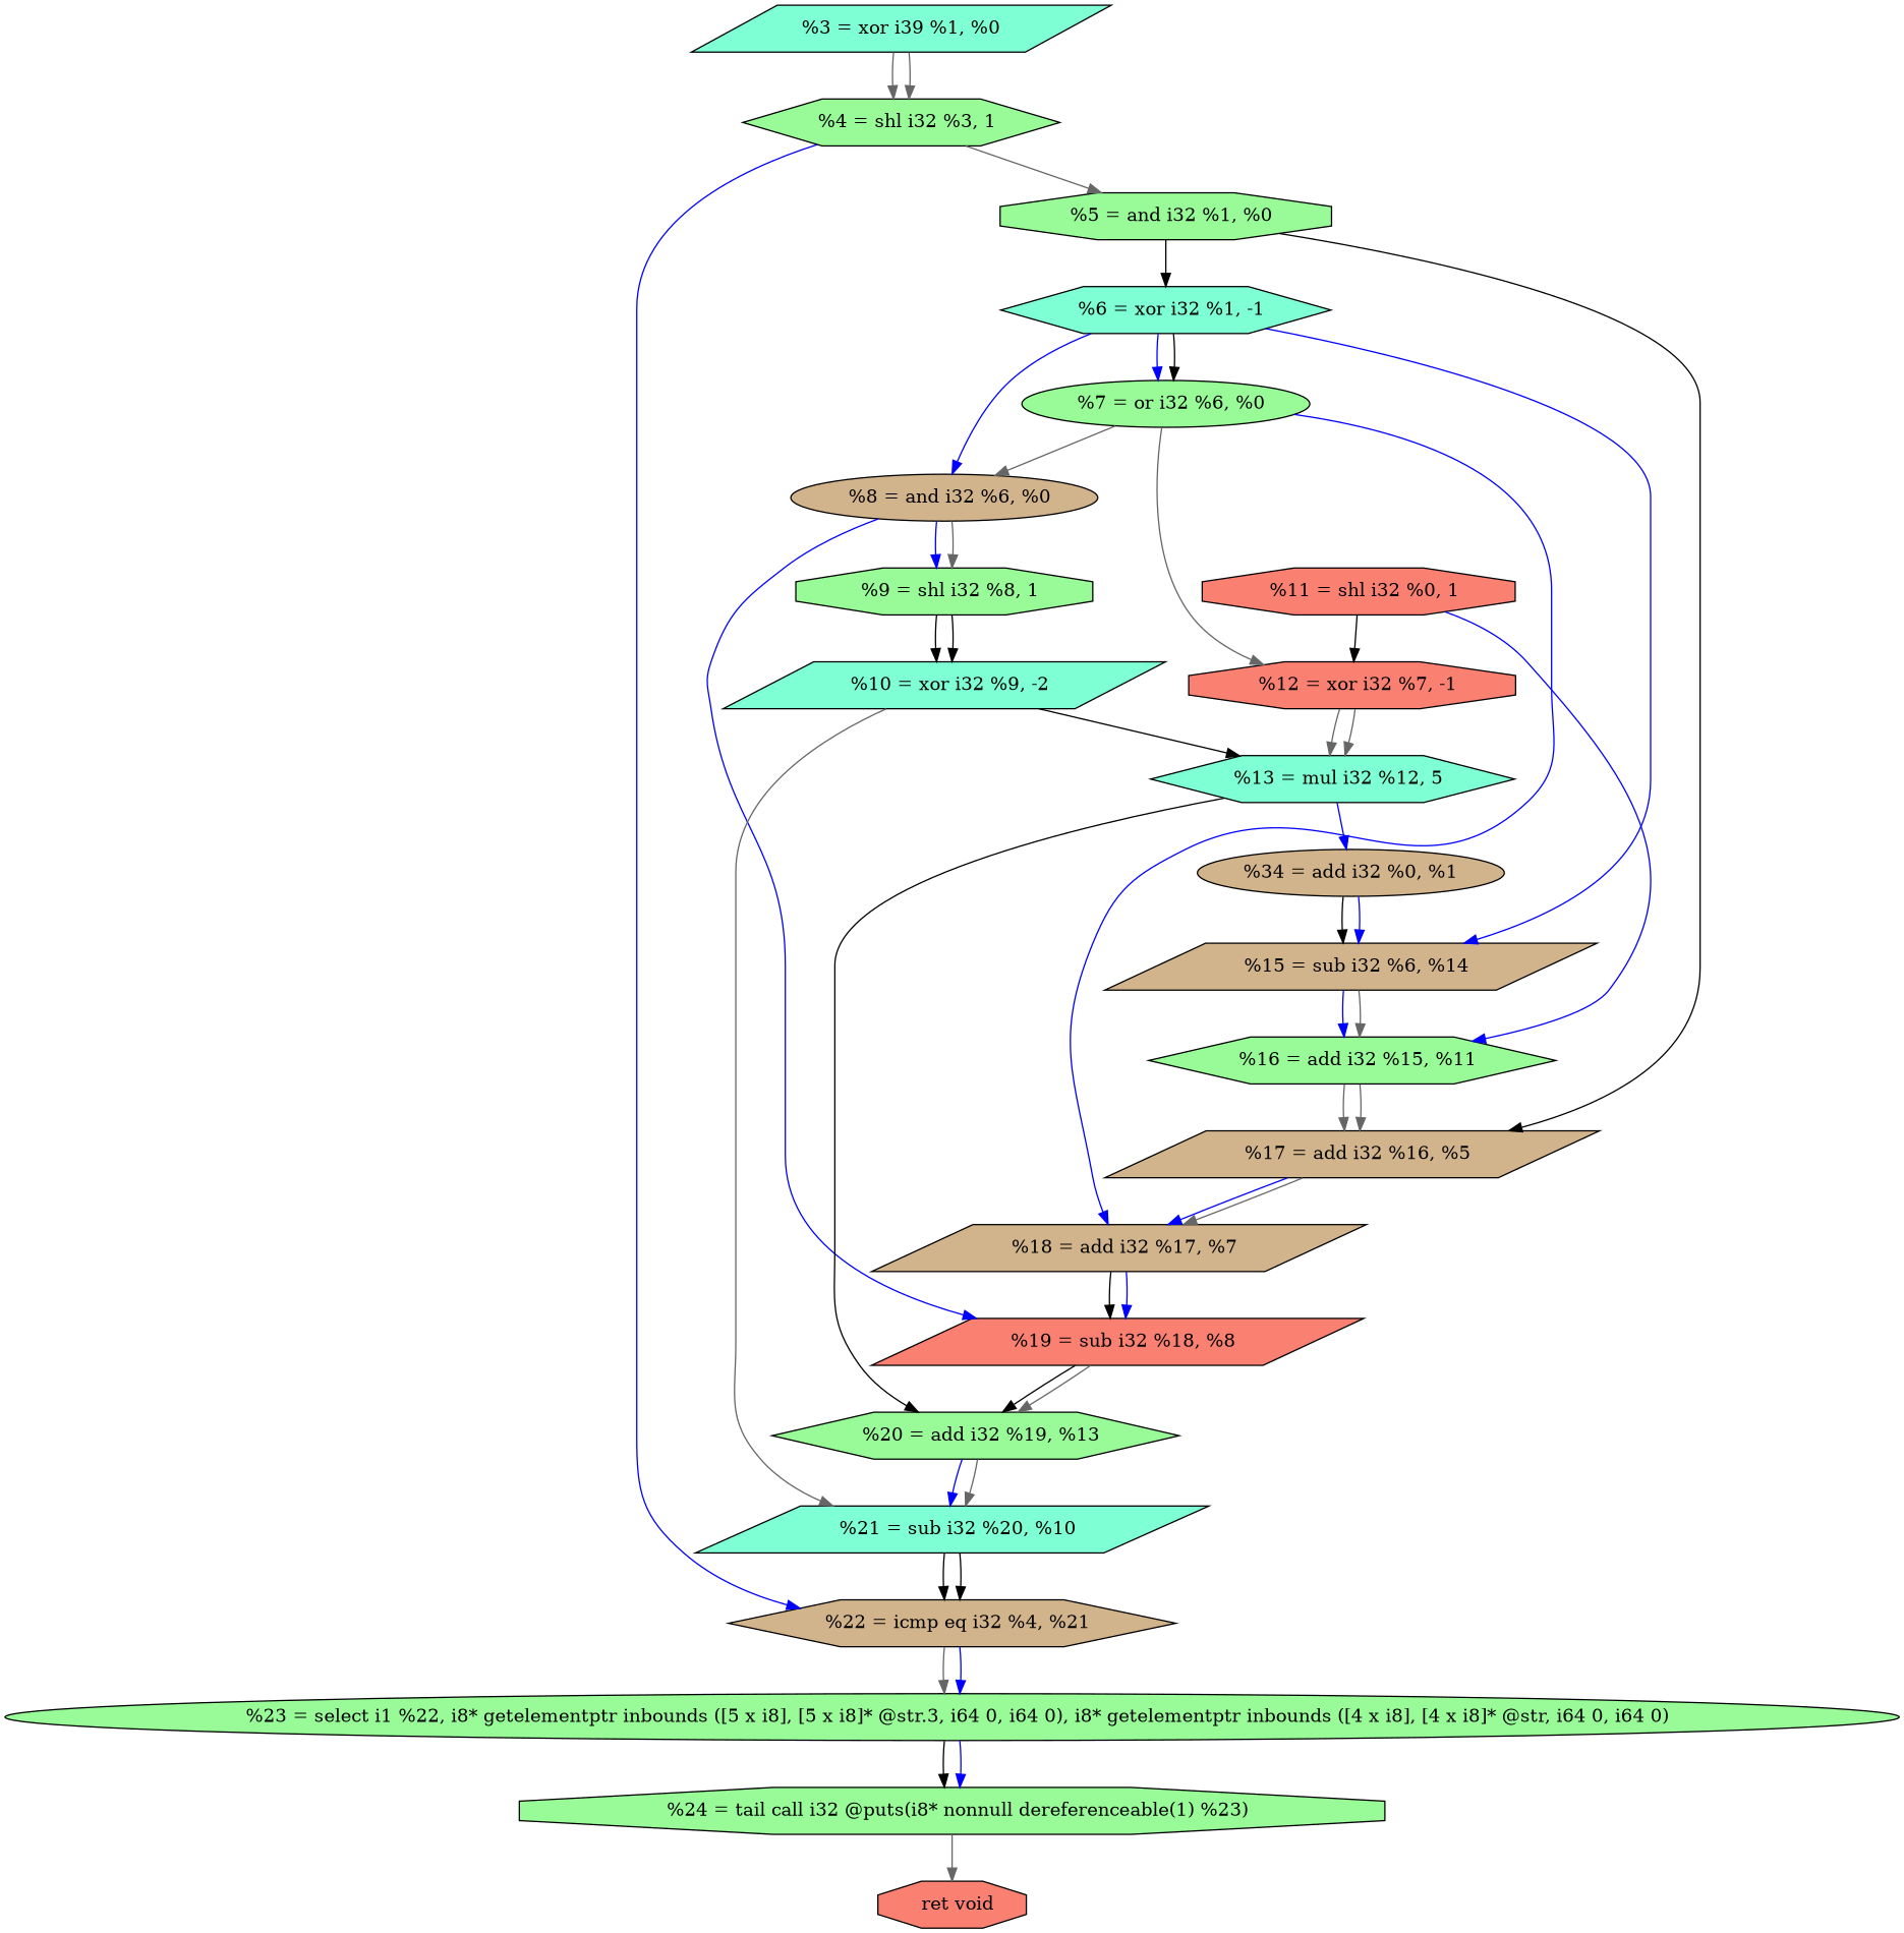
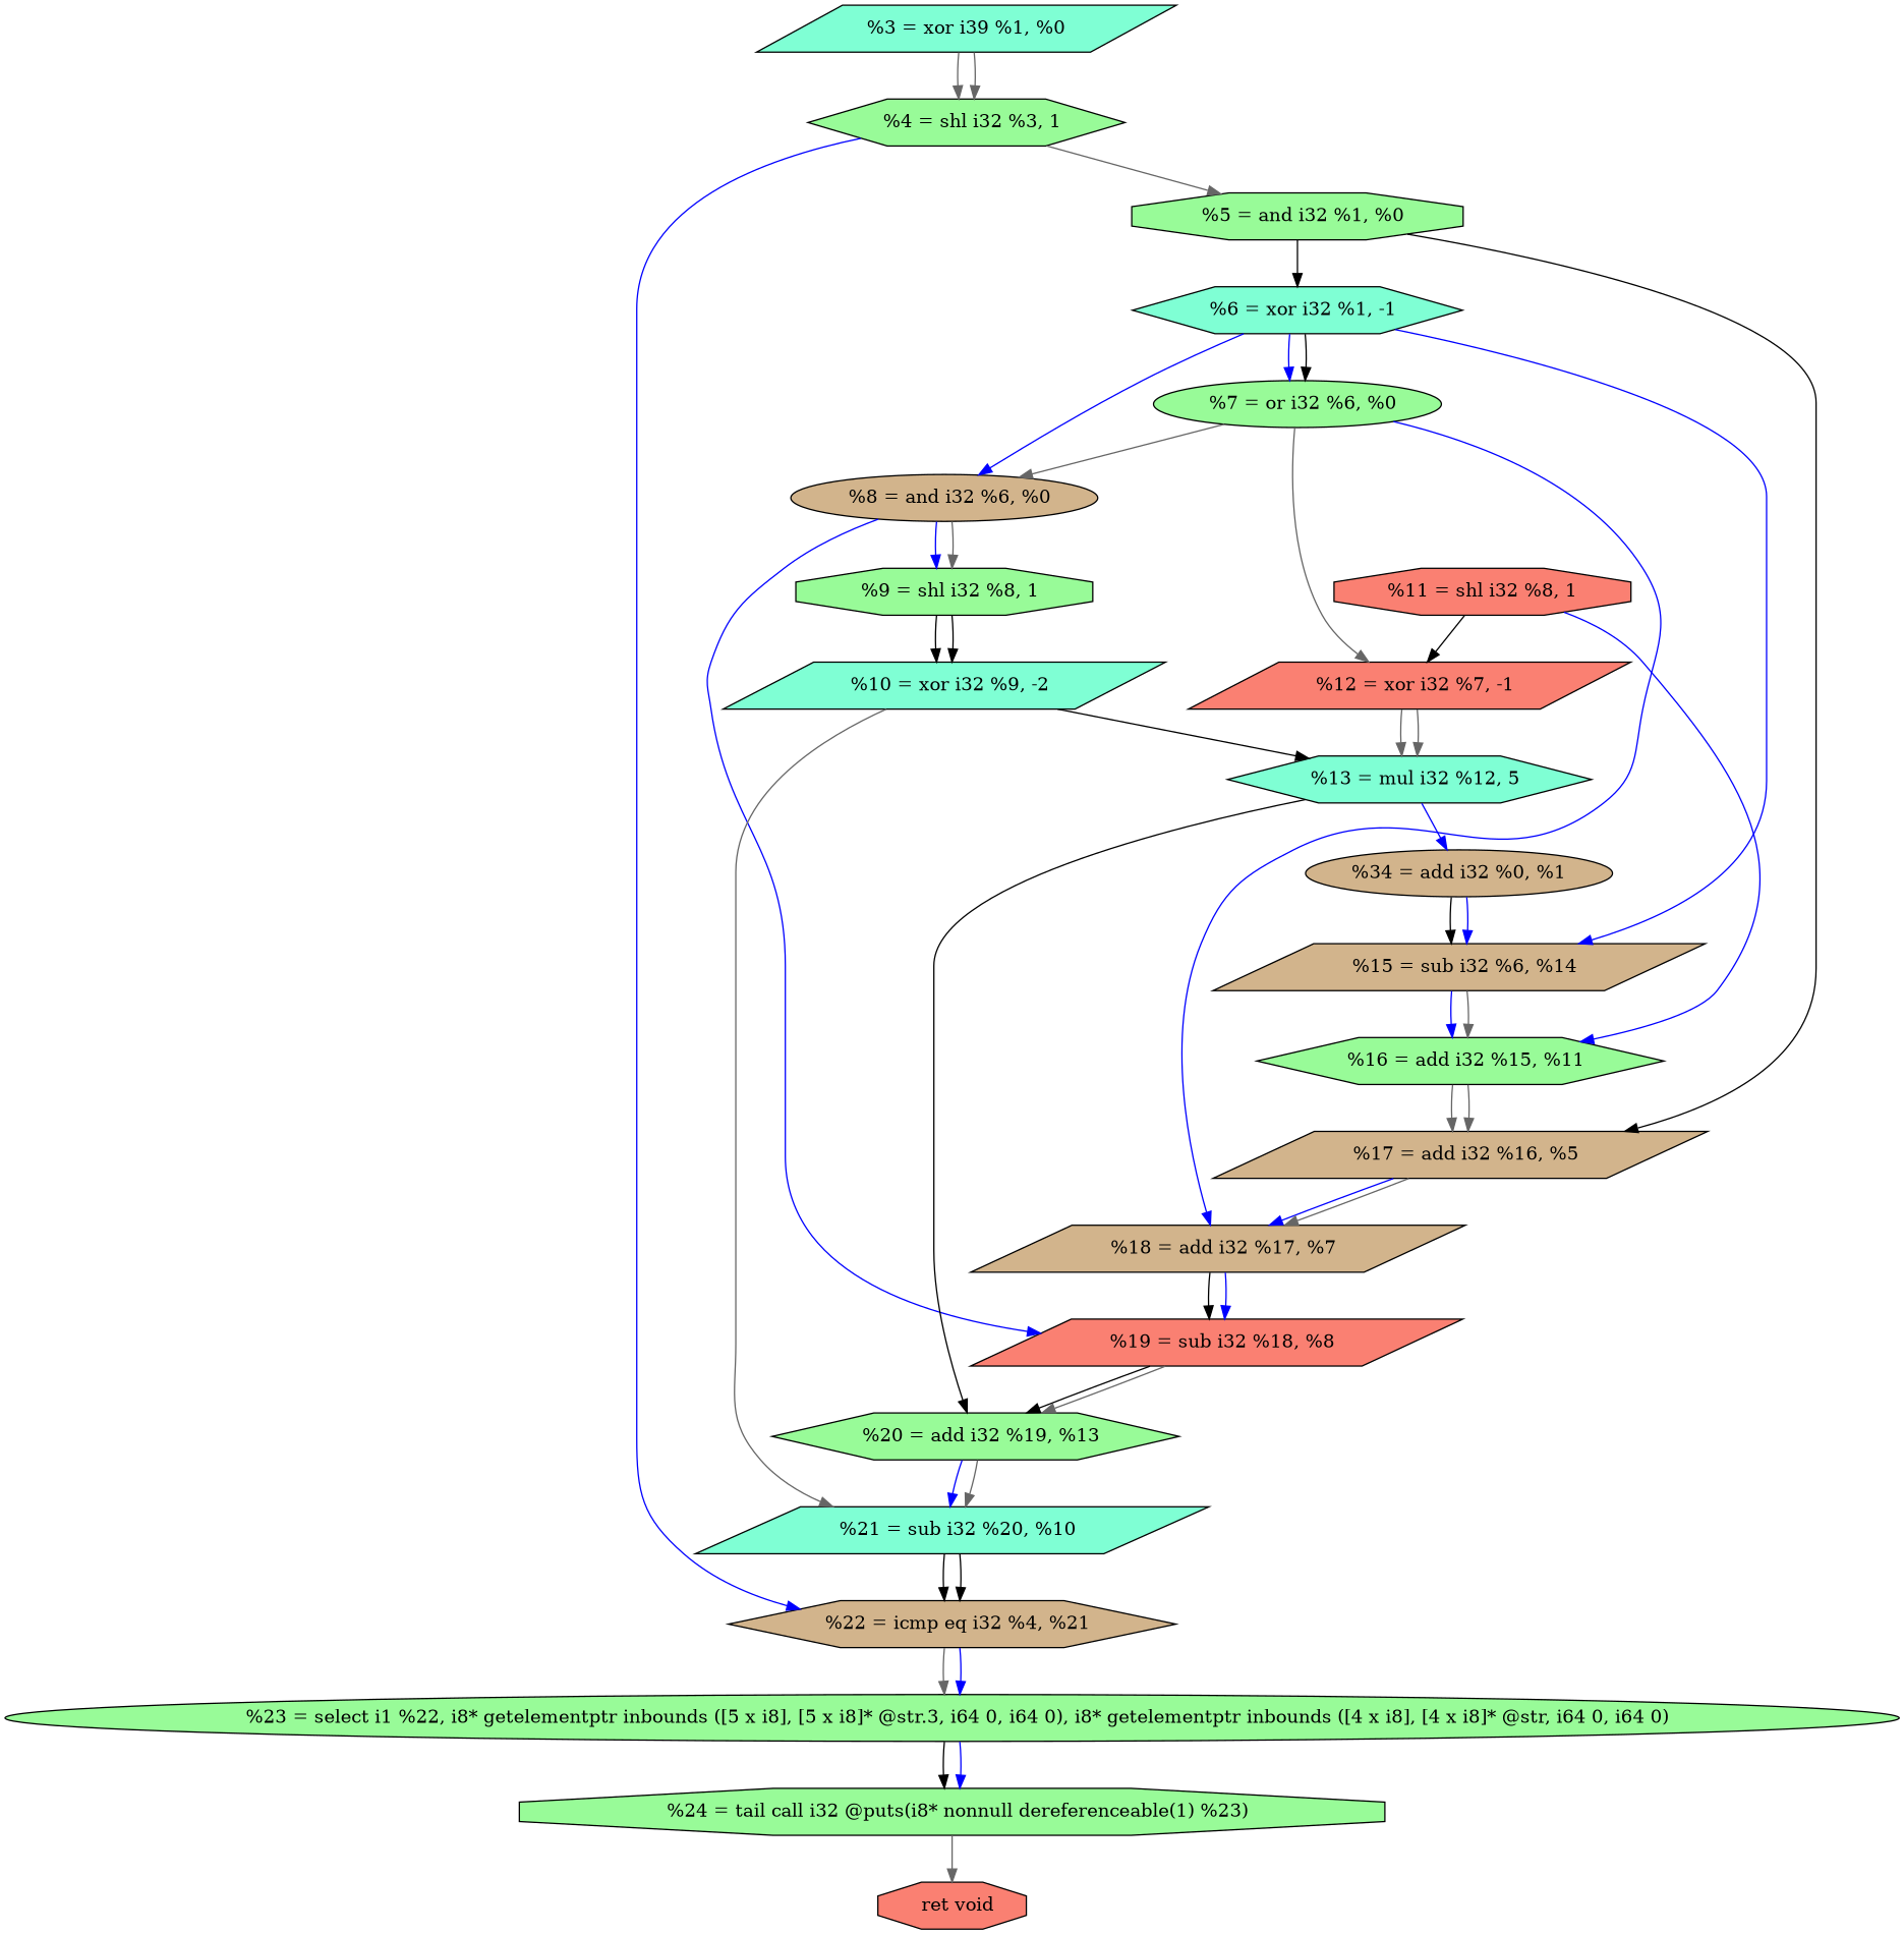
  digraph {
    node [fillcolor=palegreen shape=parallelogram style=filled]
    edge [color=gray40]
    n1 [fillcolor=aquamarine label="%3 = xor i39 %1, %0"]
    n2 [label="  %4 = shl i32 %3, 1" shape=hexagon]
    n3 [label="  %5 = and i32 %1, %0" shape=octagon]
    n4 [fillcolor=tan label="  %22 = icmp eq i32 %4, %21" shape=hexagon]
    n5 [fillcolor=aquamarine label="  %6 = xor i32 %1, -1" shape=hexagon]
    n6 [fillcolor=tan label="  %17 = add i32 %16, %5"]
    n7 [label="  %23 = select i1 %22, i8* getelementptr inbounds ([5 x i8], [5 x i8]* @str.3, i64 0, i64 0), i8* getelementptr inbounds ([4 x i8], [4 x i8]* @str, i64 0, i64 0)" shape=ellipse]
    n8 [label="  %7 = or i32 %6, %0" shape=ellipse]
    n9 [fillcolor=tan label="  %8 = and i32 %6, %0" shape=ellipse]
    n10 [fillcolor=tan label="  %15 = sub i32 %6, %14"]
    n11 [fillcolor=tan label="  %18 = add i32 %17, %7"]
-   n12 [fillcolor=salmon label="  %12 = xor i32 %7, -1" shape=octagon]
+   n12 [fillcolor=salmon label="  %12 = xor i32 %7, -1"]
    n13 [label="  %9 = shl i32 %8, 1" shape=octagon]
    n14 [fillcolor=salmon label="  %19 = sub i32 %18, %8"]
    n15 [label="  %16 = add i32 %15, %11" shape=hexagon]
    n16 [fillcolor=aquamarine label="  %13 = mul i32 %12, 5" shape=hexagon]
    n17 [fillcolor=aquamarine label="  %10 = xor i32 %9, -2"]
    n18 [label="  %20 = add i32 %19, %13" shape=hexagon]
    n19 [fillcolor=aquamarine label="  %21 = sub i32 %20, %10"]
-   n20 [fillcolor=salmon label="  %11 = shl i32 %0, 1" shape=octagon]
+   n20 [fillcolor=salmon label="%11 = shl i32 %8, 1" shape=octagon]
    n21 [fillcolor=tan label="%34 = add i32 %0, %1" shape=ellipse]
    n22 [label="  %24 = tail call i32 @puts(i8* nonnull dereferenceable(1) %23)" shape=octagon]
    n23 [fillcolor=salmon label="  ret void" shape=octagon]
    n1 -> n2
    n1 -> n2
    n2 -> n3
    n2 -> n4 [color=blue]
    n3 -> n5 [color=black]
    n3 -> n6 [color=black]
    n4 -> n7
    n4 -> n7 [color=blue]
    n5 -> n8 [color=blue]
    n5 -> n8 [color=black]
    n5 -> n9 [color=blue]
    n5 -> n10 [color=blue]
    n6 -> n11 [color=blue]
    n6 -> n11
    n7 -> n22 [color=black]
    n7 -> n22 [color=blue]
    n8 -> n9
    n8 -> n11 [color=blue]
    n8 -> n12
    n9 -> n13 [color=blue]
    n9 -> n13
    n9 -> n14 [color=blue]
    n10 -> n15 [color=blue]
    n10 -> n15
    n11 -> n14 [color=black]
    n11 -> n14 [color=blue]
    n12 -> n16
    n12 -> n16
    n13 -> n17 [color=black]
    n13 -> n17 [color=black]
    n14 -> n18 [color=black]
    n14 -> n18
    n15 -> n6
    n15 -> n6
    n16 -> n18 [color=black]
    n16 -> n21 [color=blue]
    n17 -> n16 [color=black]
    n17 -> n19
    n18 -> n19 [color=blue]
    n18 -> n19
    n19 -> n4 [color=black]
    n19 -> n4 [color=black]
    n20 -> n12 [color=black]
    n20 -> n15 [color=blue]
    n21 -> n10 [color=black]
    n21 -> n10 [color=blue]
    n22 -> n23
  }
